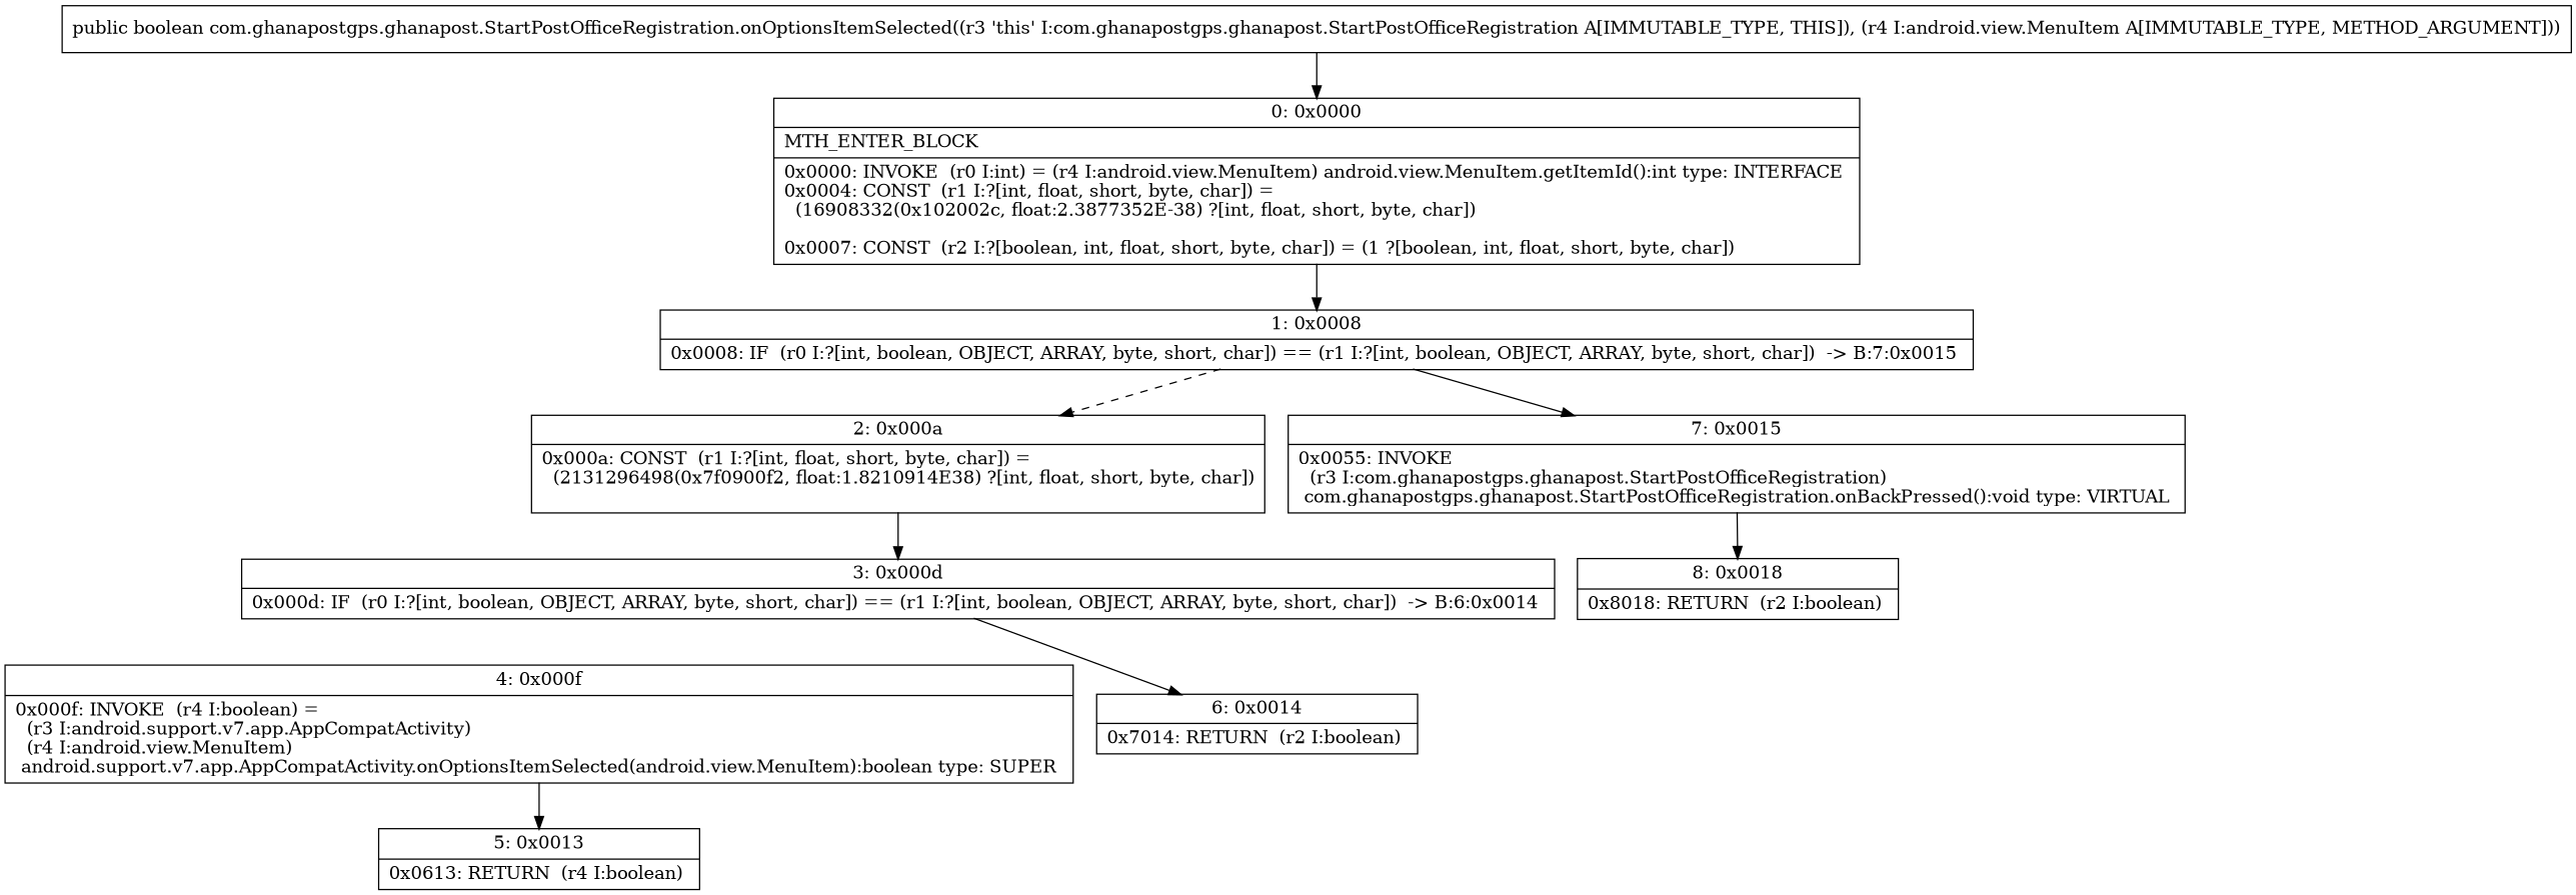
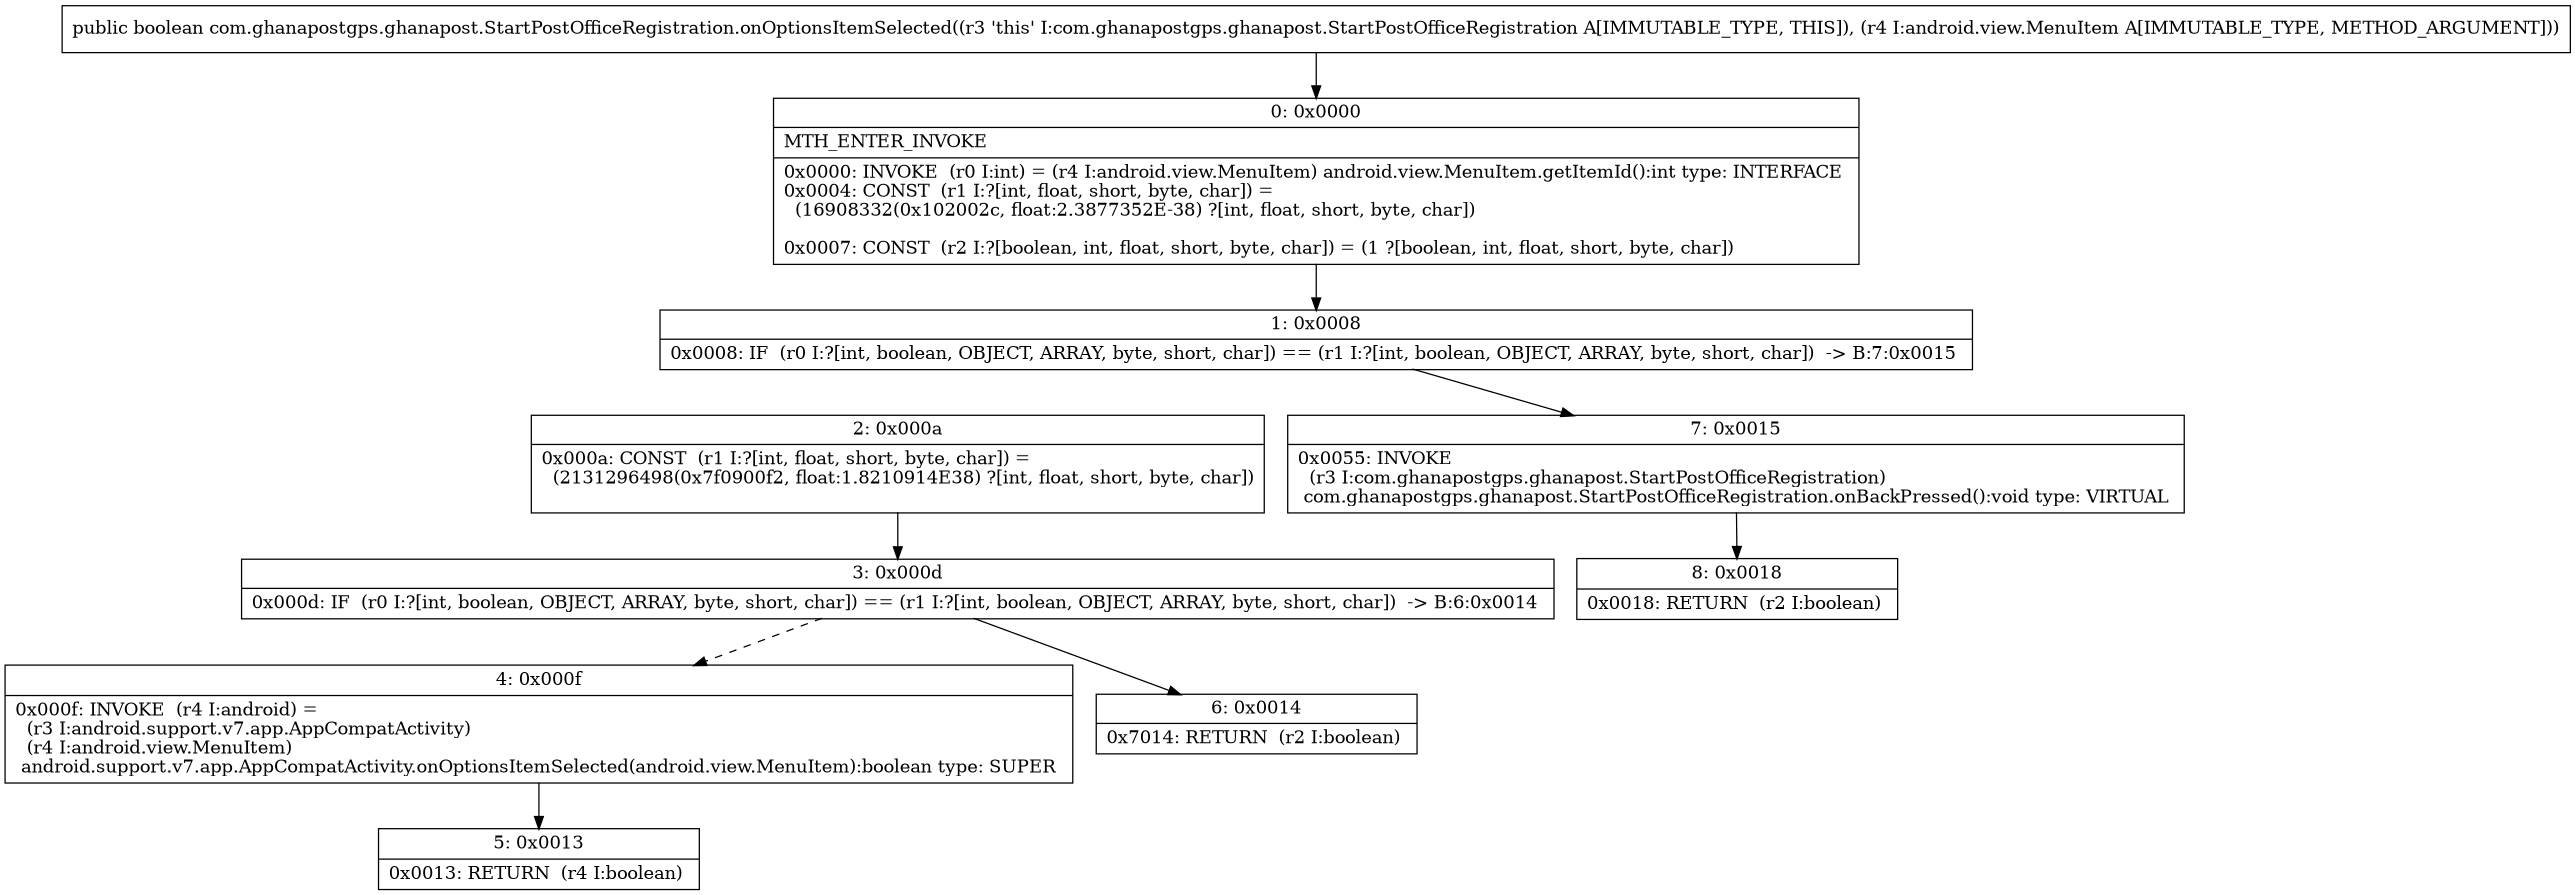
  digraph {
    node [shape=record]
-   n1 [label="{0\:\ 0x0000|MTH_ENTER_BLOCK\l|0x0000: INVOKE  (r0 I:int) = (r4 I:android.view.MenuItem) android.view.MenuItem.getItemId():int type: INTERFACE \l0x0004: CONST  (r1 I:?[int, float, short, byte, char]) = \l  (16908332(0x102002c, float:2.3877352E\-38) ?[int, float, short, byte, char])\l \l0x0007: CONST  (r2 I:?[boolean, int, float, short, byte, char]) = (1 ?[boolean, int, float, short, byte, char]) \l}"]
+   n1 [label="{0\:\ 0x0000|MTH_ENTER_INVOKE\l|0x0000: INVOKE  (r0 I:int) = (r4 I:android.view.MenuItem) android.view.MenuItem.getItemId():int type: INTERFACE \l0x0004: CONST  (r1 I:?[int, float, short, byte, char]) = \l  (16908332(0x102002c, float:2.3877352E\-38) ?[int, float, short, byte, char])\l \l0x0007: CONST  (r2 I:?[boolean, int, float, short, byte, char]) = (1 ?[boolean, int, float, short, byte, char]) \l}"]
    n2 [label="{1\:\ 0x0008|0x0008: IF  (r0 I:?[int, boolean, OBJECT, ARRAY, byte, short, char]) == (r1 I:?[int, boolean, OBJECT, ARRAY, byte, short, char])  \-\> B:7:0x0015 \l}"]
    n3 [label="{2\:\ 0x000a|0x000a: CONST  (r1 I:?[int, float, short, byte, char]) = \l  (2131296498(0x7f0900f2, float:1.8210914E38) ?[int, float, short, byte, char])\l \l}"]
    n4 [label="{7\:\ 0x0015|0x0055: INVOKE  \l  (r3 I:com.ghanapostgps.ghanapost.StartPostOfficeRegistration)\l com.ghanapostgps.ghanapost.StartPostOfficeRegistration.onBackPressed():void type: VIRTUAL \l}"]
    n5 [label="{3\:\ 0x000d|0x000d: IF  (r0 I:?[int, boolean, OBJECT, ARRAY, byte, short, char]) == (r1 I:?[int, boolean, OBJECT, ARRAY, byte, short, char])  \-\> B:6:0x0014 \l}"]
-   n6 [label="{8\:\ 0x0018|0x8018: RETURN  (r2 I:boolean) \l}"]
-   n7 [label="{4\:\ 0x000f|0x000f: INVOKE  (r4 I:boolean) = \l  (r3 I:android.support.v7.app.AppCompatActivity)\l  (r4 I:android.view.MenuItem)\l android.support.v7.app.AppCompatActivity.onOptionsItemSelected(android.view.MenuItem):boolean type: SUPER \l}"]
+   n6 [label="{8\:\ 0x0018|0x0018: RETURN  (r2 I:boolean) \l}"]
+   n7 [label="{4\:\ 0x000f|0x000f: INVOKE  (r4 I:android) = \l  (r3 I:android.support.v7.app.AppCompatActivity)\l  (r4 I:android.view.MenuItem)\l android.support.v7.app.AppCompatActivity.onOptionsItemSelected(android.view.MenuItem):boolean type: SUPER \l}"]
    n8 [label="{6\:\ 0x0014|0x7014: RETURN  (r2 I:boolean) \l}"]
-   n9 [label="{5\:\ 0x0013|0x0613: RETURN  (r4 I:boolean) \l}"]
+   n9 [label="{5\:\ 0x0013|0x0013: RETURN  (r4 I:boolean) \l}"]
    n10 [label="{public boolean com.ghanapostgps.ghanapost.StartPostOfficeRegistration.onOptionsItemSelected((r3 'this' I:com.ghanapostgps.ghanapost.StartPostOfficeRegistration A[IMMUTABLE_TYPE, THIS]), (r4 I:android.view.MenuItem A[IMMUTABLE_TYPE, METHOD_ARGUMENT])) }"]
    n1 -> n2
-   n2 -> n3 [style=dashed]
    n2 -> n4
    n3 -> n5
    n4 -> n6
+   n5 -> n7 [style=dashed]
    n5 -> n8
    n7 -> n9
    n10 -> n1
  }
